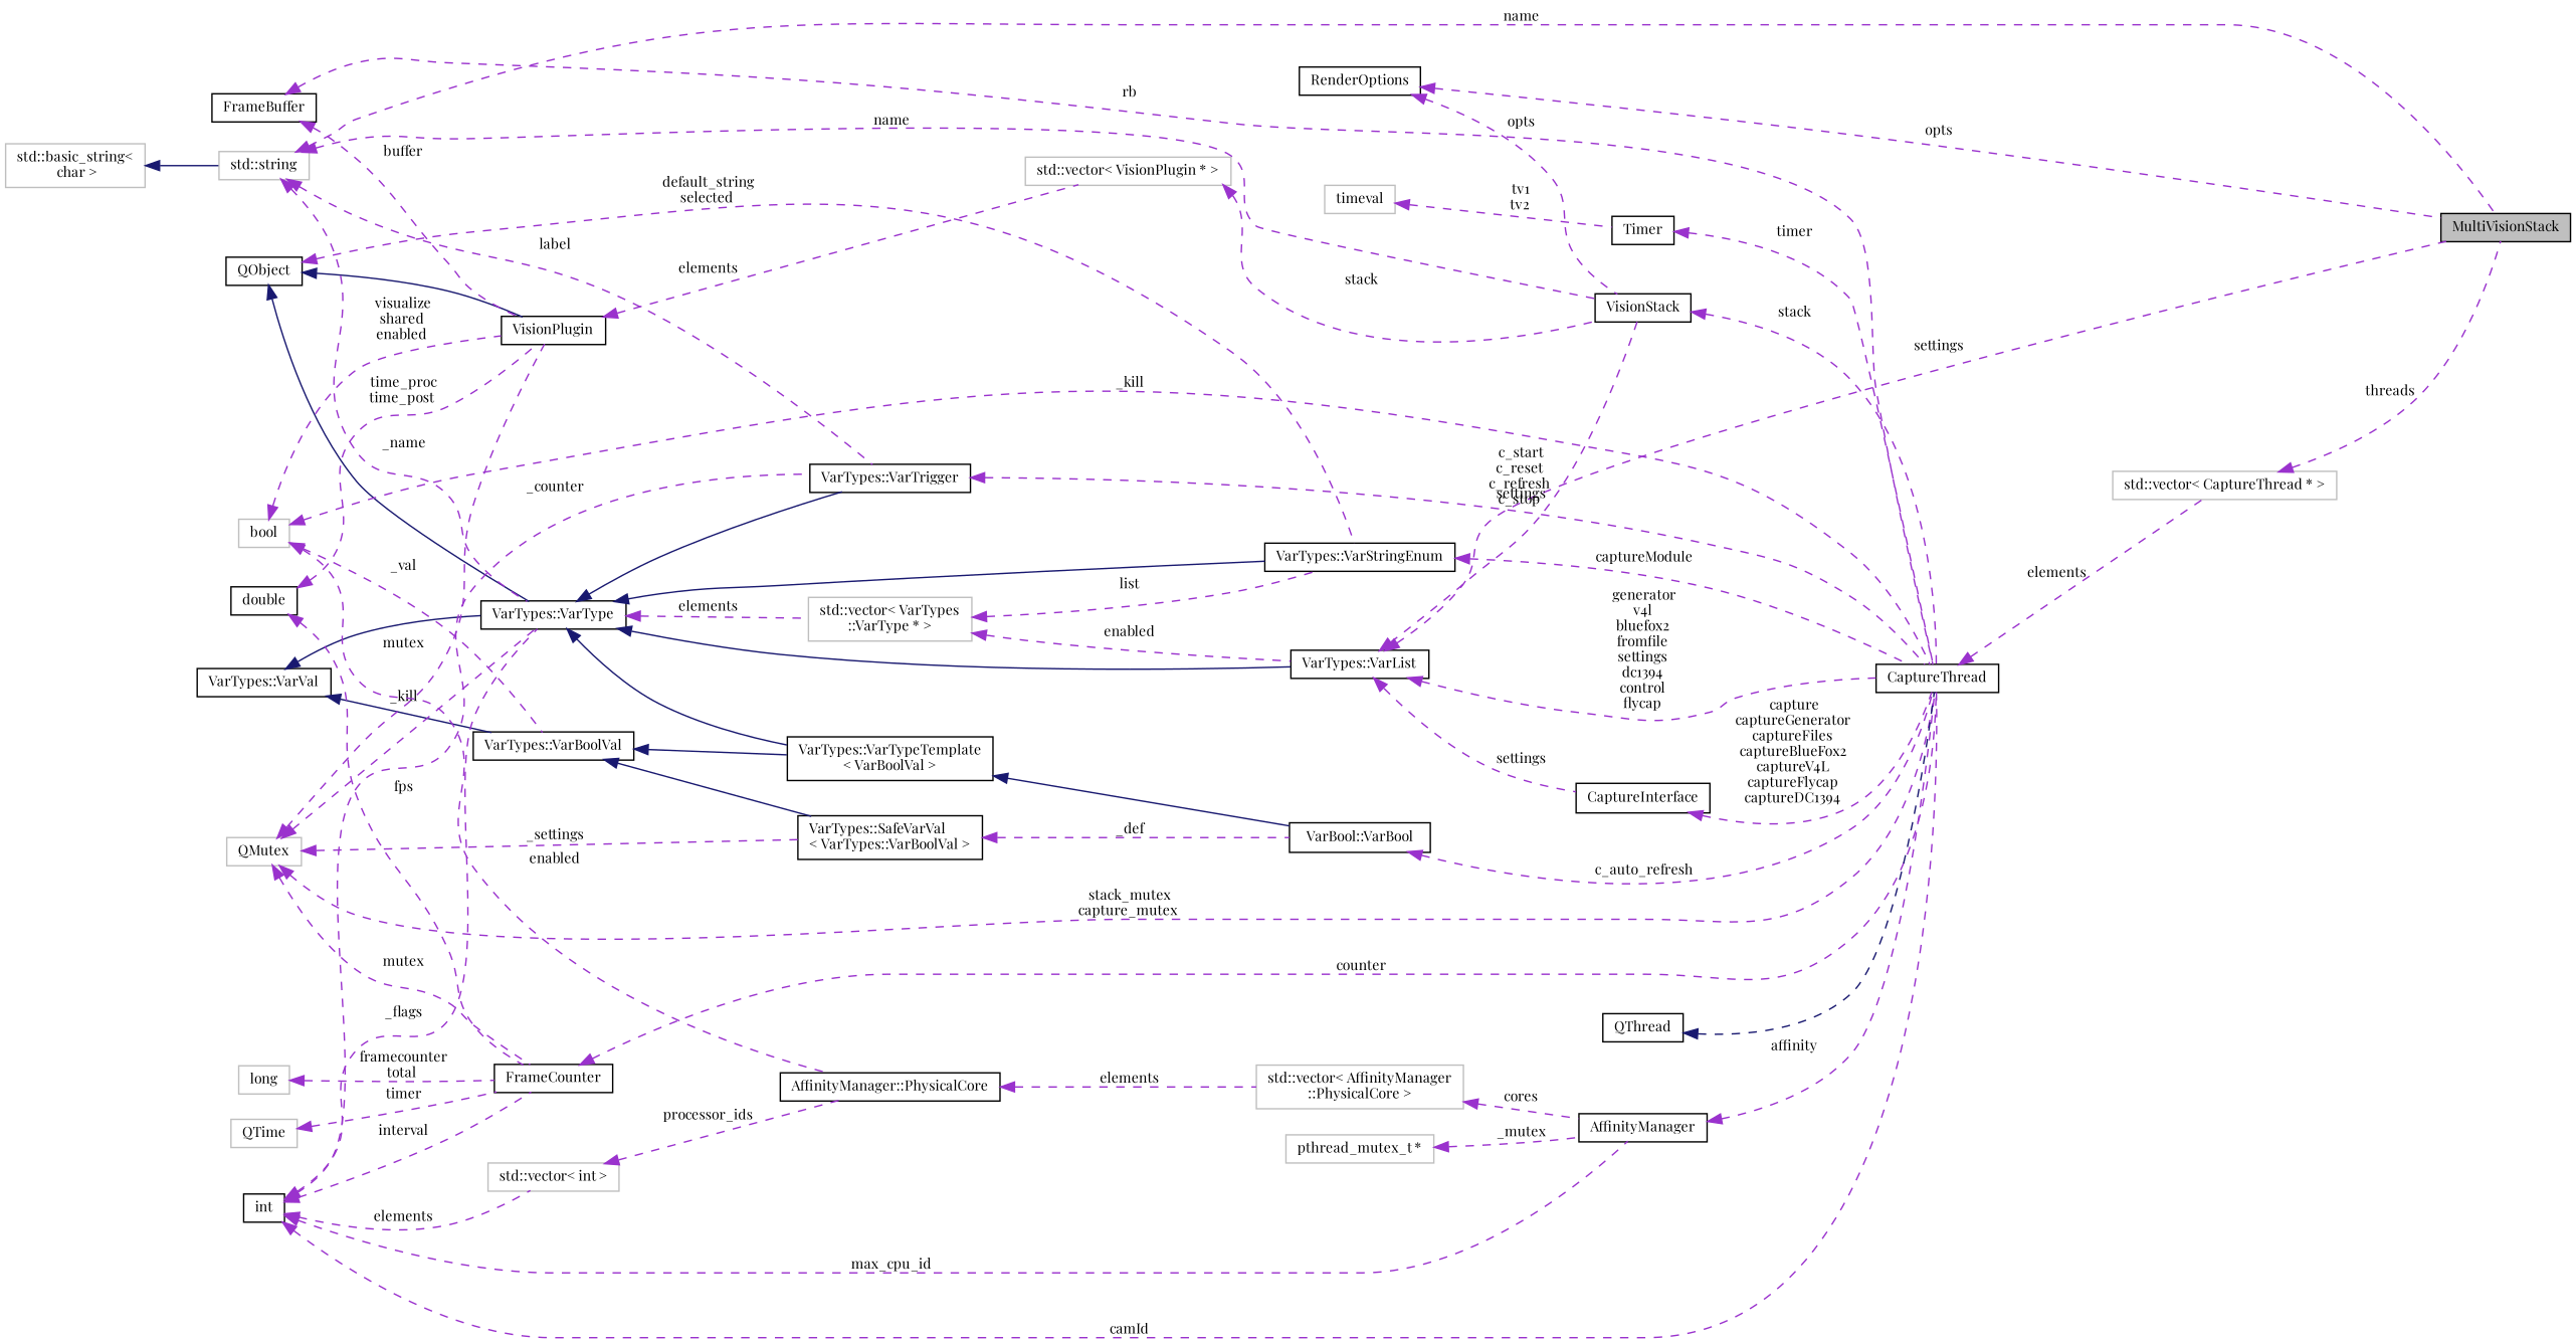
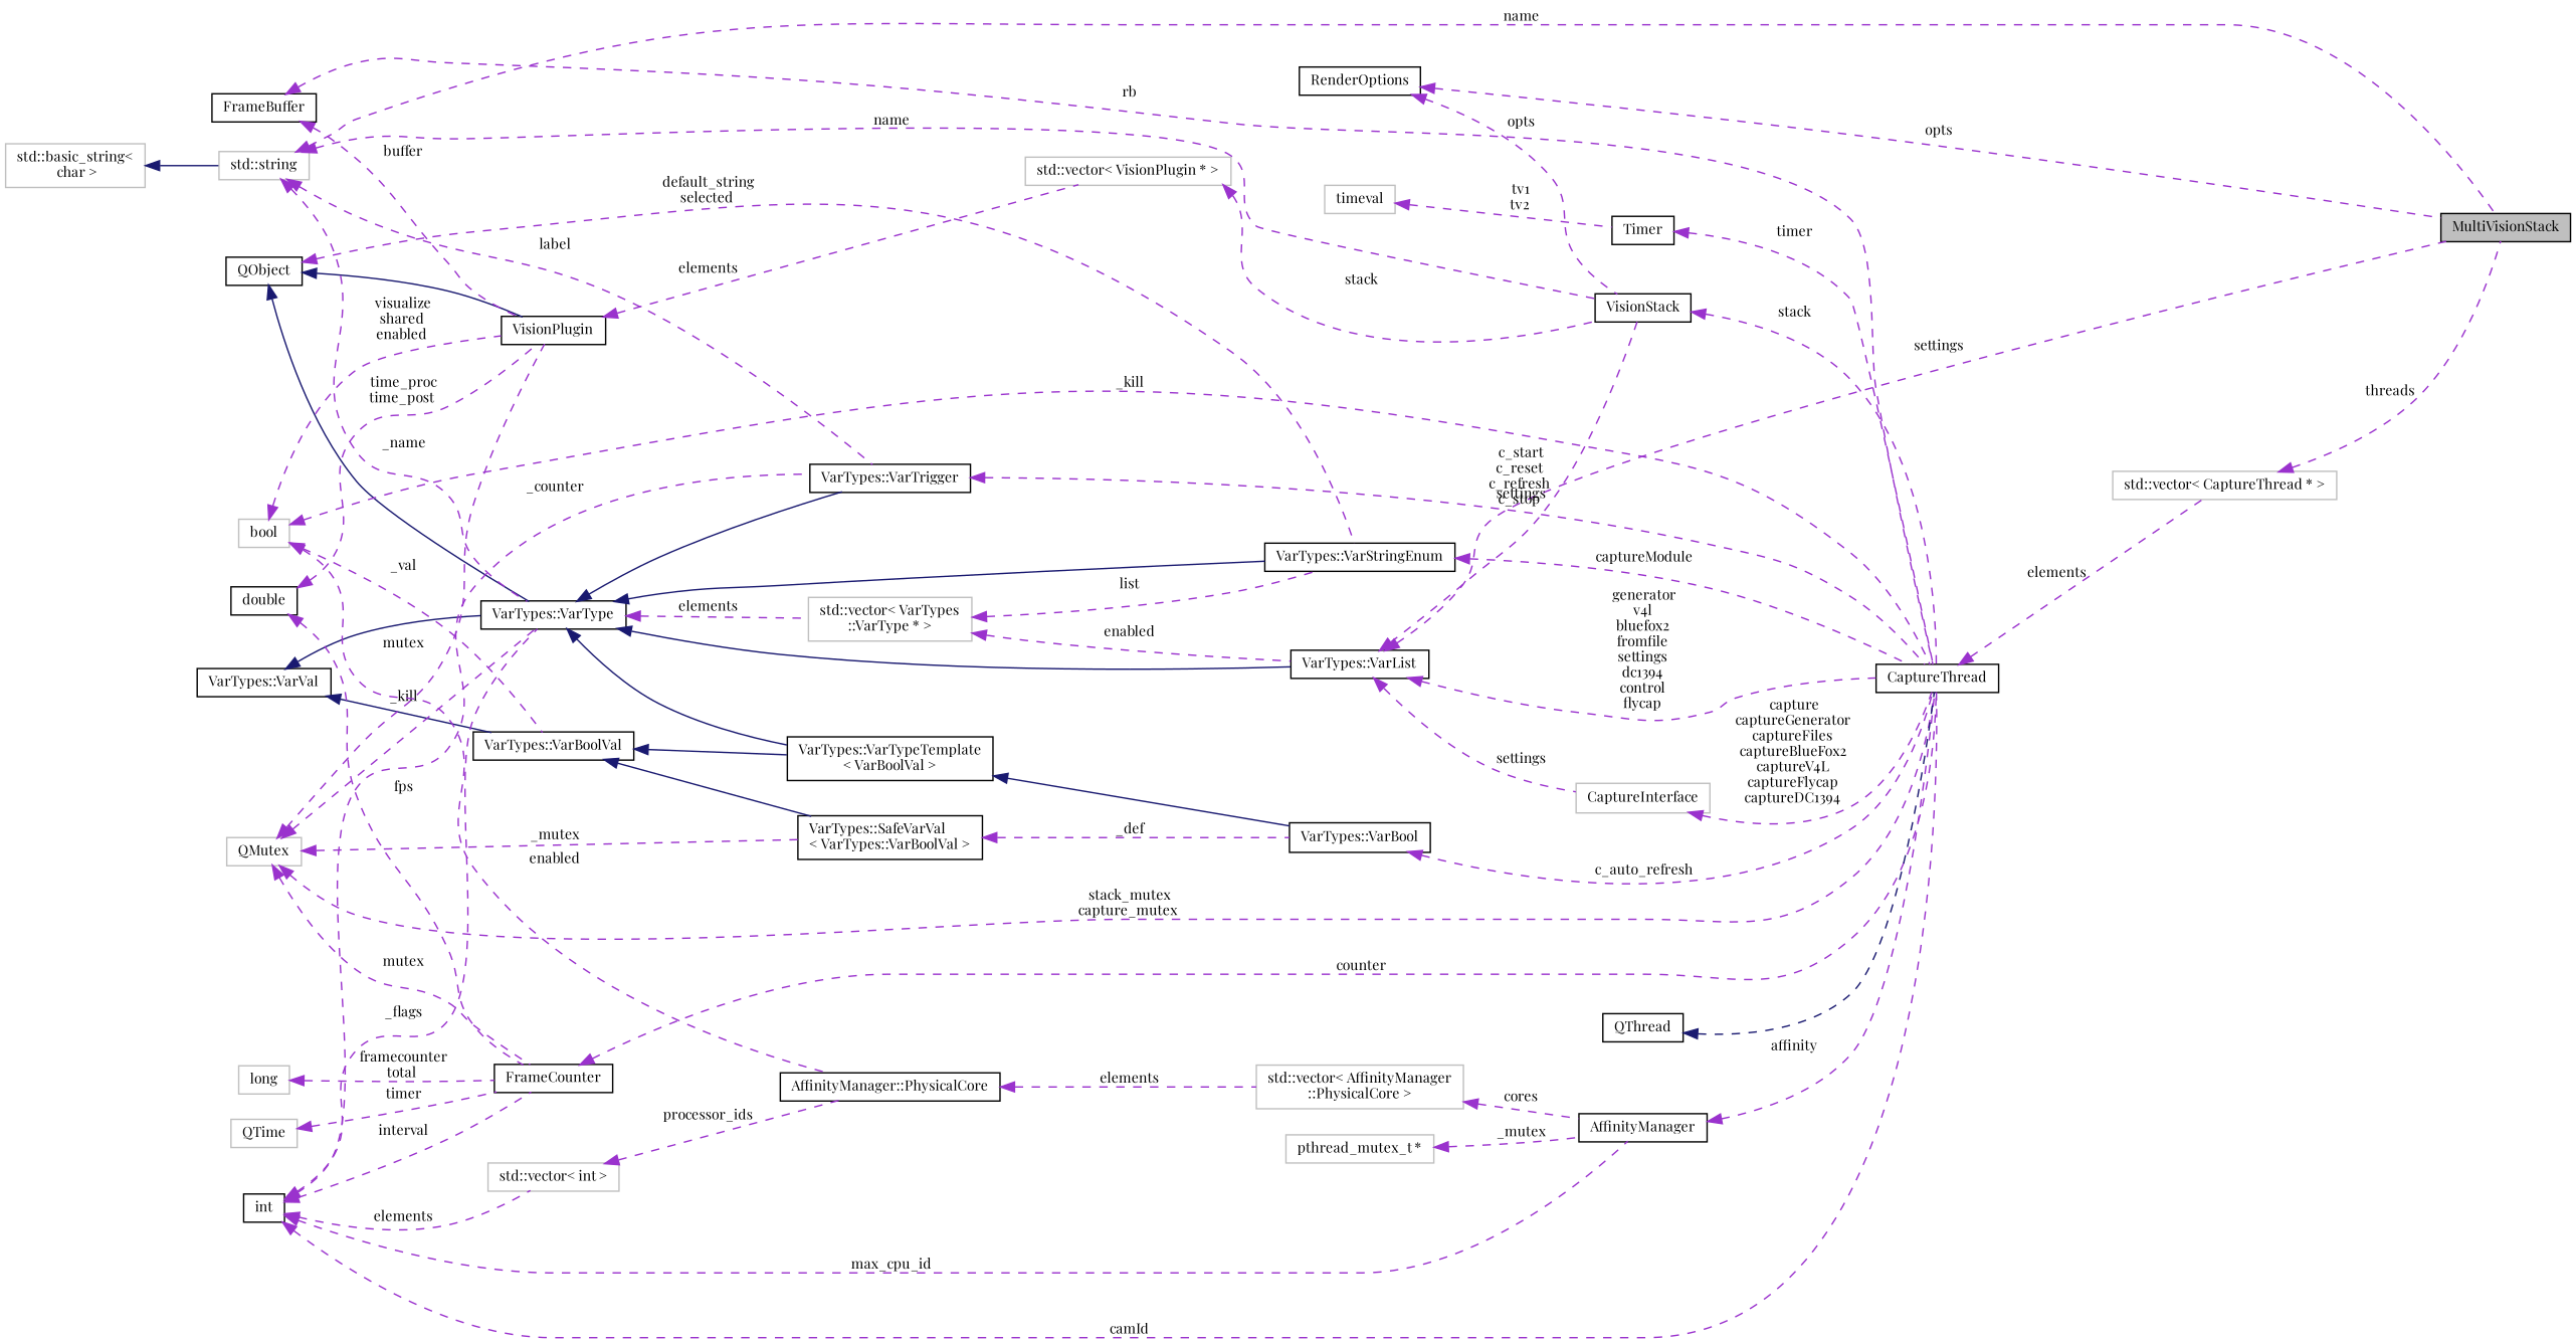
  digraph {
    fontname="Playfair Display"
    rankdir=LR
    node [color=black fillcolor=white fontname="Playfair Display" fontsize=10 shape=record style=filled]
    edge [color=darkorchid3 dir=back fontname="Playfair Display" fontsize=10 labelfontname=Helvetica labelfontsize=10 style=dashed]
    n1 [fillcolor=grey75 fontcolor=black height=0.2 label=MultiVisionStack width=0.4]
    n2 [height=0.2 label="VarTypes::VarList" width=0.4]
    n3 [height=0.2 label=CaptureThread width=0.4]
-   n4 [height=0.2 label=CaptureInterface width=0.4]
+   n4 [color=grey75 height=0.2 label=CaptureInterface width=0.4]
    n5 [height=0.2 label=VisionStack width=0.4]
    n6 [color=grey75 height=0.2 label="std::vector\< CaptureThread * \>" width=0.4]
    n7 [height=0.2 label="VarTypes::VarType" width=0.4]
    n8 [color=grey75 height=0.2 label="std::vector\< VarTypes\l::VarType * \>" width=0.4]
    n9 [height=0.2 label="VarTypes::VarStringEnum" width=0.4]
    n10 [height=0.2 label="VarTypes::VarTypeTemplate\l\< VarBoolVal \>" width=0.4]
    n11 [height=0.2 label="VarTypes::VarTrigger" width=0.4]
-   n12 [height=0.2 label="VarBool::VarBool" width=0.4]
+   n12 [height=0.2 label="VarTypes::VarBool" width=0.4]
    n13 [height=0.2 label=QObject width=0.4]
    n14 [height=0.2 label=VisionPlugin width=0.4]
    n15 [color=grey75 height=0.2 label="std::vector\< VisionPlugin * \>" width=0.4]
    n16 [height=0.2 label="VarTypes::VarVal" width=0.4]
    n17 [height=0.2 label="VarTypes::VarBoolVal" width=0.4]
    n18 [height=0.2 label="VarTypes::SafeVarVal\l\< VarTypes::VarBoolVal \>" width=0.4]
    n19 [height=0.2 label=int width=0.4]
    n20 [height=0.2 label=FrameCounter width=0.4]
    n21 [height=0.2 label=AffinityManager width=0.4]
    n22 [color=grey75 height=0.2 label="std::vector\< int \>" width=0.4]
    n23 [height=0.2 label="AffinityManager::PhysicalCore" width=0.4]
    n24 [color=grey75 height=0.2 label="std::string" width=0.4]
    n25 [color=grey75 height=0.2 label="std::basic_string\<\l char \>" width=0.4]
    n26 [color=grey75 height=0.2 label=QMutex width=0.4]
    n27 [height=0.2 label=QThread width=0.4]
    n28 [height=0.2 label=double width=0.4]
    n29 [color=grey75 height=0.2 label=QTime width=0.4]
    n30 [color=grey75 height=0.2 label=long width=0.4]
    n31 [color=grey75 height=0.2 label=bool width=0.4]
    n32 [color=grey75 height=0.2 label="std::vector\< AffinityManager\l::PhysicalCore \>" width=0.4]
    n33 [height=0.2 label=FrameBuffer width=0.4]
    n34 [color=grey75 height=0.2 label="pthread_mutex_t *" width=0.4]
    n35 [height=0.2 label=RenderOptions width=0.4]
    n36 [height=0.2 label=Timer width=0.4]
    n37 [color=grey75 height=0.2 label=timeval width=0.4]
    n2 -> n1 [label=" settings"]
    n2 -> n3 [label=" generator\nv4l\nbluefox2\nfromfile\nsettings\ndc1394\ncontrol\nflycap"]
    n2 -> n4 [label=" settings"]
    n2 -> n5 [label=" settings"]
    n3 -> n6 [label=" elements"]
    n4 -> n3 [label=" capture\ncaptureGenerator\ncaptureFiles\ncaptureBlueFox2\ncaptureV4L\ncaptureFlycap\ncaptureDC1394"]
    n5 -> n3 [label=" stack"]
    n6 -> n1 [label=" threads"]
    n7 -> n2 [color=midnightblue style=solid]
    n7 -> n8 [label=" elements"]
    n7 -> n9 [color=midnightblue style=solid]
    n7 -> n10 [color=midnightblue style=solid]
    n7 -> n11 [color=midnightblue style=solid]
    n8 -> n2 [label=" enabled"]
    n8 -> n9 [label=" list"]
    n9 -> n3 [label=" captureModule"]
    n10 -> n12 [color=midnightblue style=solid]
    n11 -> n3 [label=" c_start\nc_reset\nc_refresh\nc_stop"]
    n12 -> n3 [label=" c_auto_refresh"]
    n13 -> n7 [color=midnightblue style=solid]
    n13 -> n9 [label=" default_string\nselected"]
    n13 -> n14 [color=midnightblue style=solid]
    n14 -> n15 [label=" elements"]
    n15 -> n5 [label=" stack"]
    n16 -> n7 [color=midnightblue style=solid]
    n16 -> n17 [color=midnightblue style=solid]
    n17 -> n10 [color=midnightblue style=solid]
    n17 -> n18 [color=midnightblue style=solid]
    n18 -> n12 [label=" _def"]
    n19 -> n3 [label=" camId"]
    n19 -> n7 [label=" _flags"]
    n19 -> n11 [label=" _counter"]
    n19 -> n20 [label=" interval"]
    n19 -> n21 [label=" max_cpu_id"]
    n19 -> n22 [label=" elements"]
    n20 -> n3 [label=" counter"]
    n21 -> n3 [label=" affinity"]
    n22 -> n23 [label=" processor_ids"]
    n23 -> n32 [label=" elements"]
    n24 -> n1 [label=" name"]
    n24 -> n5 [label=" name"]
    n24 -> n7 [label=" _name"]
    n24 -> n11 [label=" label"]
    n25 -> n24 [color=midnightblue style=solid]
    n26 -> n3 [label=" stack_mutex\ncapture_mutex"]
    n26 -> n7 [label=" _kill"]
    n26 -> n14 [label=" mutex"]
-   n26 -> n18 [label=" _settings"]
+   n26 -> n18 [label=" _mutex"]
    n26 -> n20 [label=" mutex"]
    n27 -> n3 [color=midnightblue]
    n28 -> n14 [label=" time_proc\ntime_post"]
    n28 -> n20 [label=" fps"]
    n29 -> n20 [label=" timer"]
    n30 -> n20 [label=" framecounter\ntotal"]
    n31 -> n3 [label=" _kill"]
    n31 -> n14 [label=" visualize\nshared\nenabled"]
    n31 -> n17 [label=" _val"]
    n31 -> n23 [label=" enabled"]
    n32 -> n21 [label=" cores"]
    n33 -> n3 [label=" rb"]
    n33 -> n14 [label=" buffer"]
    n34 -> n21 [label=" _mutex"]
    n35 -> n1 [label=" opts"]
    n35 -> n5 [label=" opts"]
    n36 -> n3 [label=" timer"]
    n37 -> n36 [label=" tv1\ntv2"]
  }
